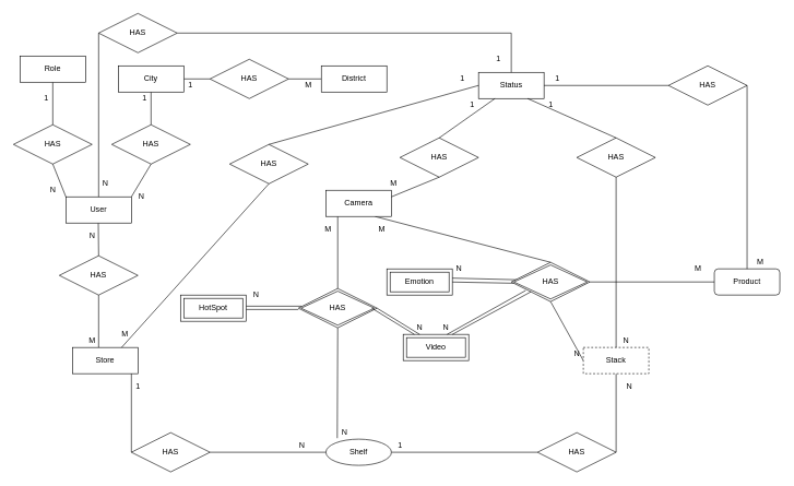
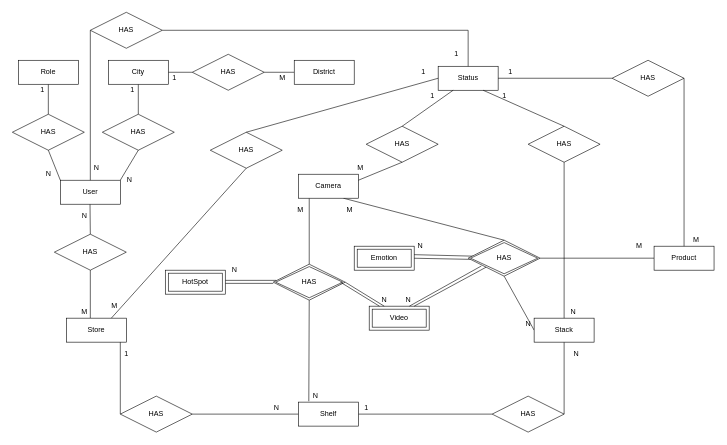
  <mxCell id="0" />
  <mxCell id="1" parent="0" />
  <mxCell id="2" value="HAS" style="shape=rhombus;perimeter=rhombusPerimeter;whiteSpace=wrap;html=1;align=center;" vertex="1" parent="1"><mxGeometry x="20" y="190" width="120" height="60" as="geometry" /></mxCell>
  <mxCell id="3" value="" style="endArrow=none;html=1;rounded=0;exitX=0;exitY=0;exitDx=0;exitDy=0;entryX=0.5;entryY=1;entryDx=0;entryDy=0;" edge="1" parent="1" source="26" target="2"><mxGeometry relative="1" as="geometry"><mxPoint x="91" y="280" as="sourcePoint" /><mxPoint x="241" y="260" as="targetPoint" /></mxGeometry></mxCell>
  <mxCell id="4" value="" style="endArrow=none;html=1;rounded=0;exitX=0.5;exitY=0;exitDx=0;exitDy=0;entryX=0.5;entryY=1;entryDx=0;entryDy=0;" edge="1" parent="1" source="2" target="29"><mxGeometry relative="1" as="geometry"><mxPoint x="91" y="160" as="sourcePoint" /><mxPoint x="70" y="140" as="targetPoint" /></mxGeometry></mxCell>
  <mxCell id="5" value="HAS" style="shape=rhombus;perimeter=rhombusPerimeter;whiteSpace=wrap;html=1;align=center;" vertex="1" parent="1"><mxGeometry x="320" y="90" width="120" height="60" as="geometry" /></mxCell>
  <mxCell id="6" value="" style="endArrow=none;html=1;rounded=0;exitX=1;exitY=0.5;exitDx=0;exitDy=0;entryX=0;entryY=0.5;entryDx=0;entryDy=0;" edge="1" parent="1" source="28" target="5"><mxGeometry relative="1" as="geometry"><mxPoint x="290" y="80" as="sourcePoint" /><mxPoint x="559.5" y="220" as="targetPoint" /></mxGeometry></mxCell>
  <mxCell id="7" value="" style="endArrow=none;html=1;rounded=0;entryX=1;entryY=0.5;entryDx=0;entryDy=0;exitX=0;exitY=0.5;exitDx=0;exitDy=0;" edge="1" parent="1" target="5"><mxGeometry relative="1" as="geometry"><mxPoint x="490" y="120" as="sourcePoint" /><mxPoint x="559.5" as="targetPoint" y="110" /></mxGeometry></mxCell>
  <mxCell id="8" value="HAS" style="shape=rhombus;perimeter=rhombusPerimeter;whiteSpace=wrap;html=1;align=center;" vertex="1" parent="1"><mxGeometry x="90" y="390" width="120" height="60" as="geometry" /></mxCell>
  <mxCell id="9" value="" style="endArrow=none;html=1;rounded=0;exitX=0.5;exitY=0;exitDx=0;exitDy=0;entryX=0.5;entryY=1;entryDx=0;entryDy=0;" edge="1" parent="1" target="8"><mxGeometry relative="1" as="geometry"><mxPoint x="150" y="530" as="sourcePoint" /><mxPoint x="300" y="490" as="targetPoint" /></mxGeometry></mxCell>
  <mxCell id="10" value="" style="endArrow=none;html=1;rounded=0;entryX=0.5;entryY=1;entryDx=0;entryDy=0;" edge="1" parent="1"><mxGeometry relative="1" as="geometry"><mxPoint x="150" y="390" as="sourcePoint" /><mxPoint x="149.5" y="340" as="targetPoint" /></mxGeometry></mxCell>
  <mxCell id="11" value="HAS" style="shape=rhombus;perimeter=rhombusPerimeter;whiteSpace=wrap;html=1;align=center;" vertex="1" parent="1"><mxGeometry x="200" y="660" width="120" height="60" as="geometry" /></mxCell>
  <mxCell id="12" value="" style="endArrow=none;html=1;rounded=0;exitX=0;exitY=0.5;exitDx=0;exitDy=0;" edge="1" parent="1" source="11"><mxGeometry relative="1" as="geometry"><mxPoint x="160" y="540" as="sourcePoint" /><mxPoint x="200" y="550" as="targetPoint" /></mxGeometry></mxCell>
  <mxCell id="13" value="" style="endArrow=none;html=1;rounded=0;exitX=0;exitY=0.5;exitDx=0;exitDy=0;entryX=1;entryY=0.5;entryDx=0;entryDy=0;" edge="1" parent="1" source="32" target="11"><mxGeometry relative="1" as="geometry"><mxPoint x="486" y="549.5" as="sourcePoint" /><mxPoint x="410" y="549.5" as="targetPoint" /></mxGeometry></mxCell>
  <mxCell id="14" value="HAS" style="shape=rhombus;perimeter=rhombusPerimeter;whiteSpace=wrap;html=1;align=center;" vertex="1" parent="1"><mxGeometry x="820" y="660" width="120" height="60" as="geometry" /></mxCell>
  <mxCell id="15" value="" style="endArrow=none;html=1;rounded=0;exitX=0;exitY=0.5;exitDx=0;exitDy=0;entryX=1;entryY=0.5;entryDx=0;entryDy=0;" edge="1" parent="1" source="14" target="32"><mxGeometry relative="1" as="geometry"><mxPoint x="556" y="540" as="sourcePoint" /><mxPoint x="610" y="550" as="targetPoint" /></mxGeometry></mxCell>
  <mxCell id="16" value="" style="endArrow=none;html=1;rounded=0;exitX=0.5;exitY=1;exitDx=0;exitDy=0;entryX=1;entryY=0.5;entryDx=0;entryDy=0;" edge="1" parent="1" source="33" target="14"><mxGeometry relative="1" as="geometry"><mxPoint x="882" y="549.5" as="sourcePoint" /><mxPoint x="806" y="549.5" as="targetPoint" /></mxGeometry></mxCell>
  <mxCell id="17" value="HAS" style="shape=rhombus;perimeter=rhombusPerimeter;whiteSpace=wrap;html=1;align=center;" vertex="1" parent="1"><mxGeometry x="170" y="190" width="120" height="60" as="geometry" /></mxCell>
  <mxCell id="18" value="" style="endArrow=none;html=1;rounded=0;exitX=1;exitY=0;exitDx=0;exitDy=0;entryX=0.5;entryY=1;entryDx=0;entryDy=0;" edge="1" parent="1" target="17" source="26"><mxGeometry relative="1" as="geometry"><mxPoint x="211" y="280" as="sourcePoint" /><mxPoint x="361" y="260" as="targetPoint" /></mxGeometry></mxCell>
  <mxCell id="19" value="" style="endArrow=none;html=1;rounded=0;exitX=0.5;exitY=0;exitDx=0;exitDy=0;entryX=0.5;entryY=1;entryDx=0;entryDy=0;" edge="1" parent="1" source="17" target="28"><mxGeometry relative="1" as="geometry"><mxPoint x="230" y="160" as="sourcePoint" /><mxPoint x="230" y="140" as="targetPoint" /></mxGeometry></mxCell>
  <mxCell id="20" value="" style="endArrow=none;html=1;rounded=0;exitX=0.173;exitY=-0.037;exitDx=0;exitDy=0;entryX=0.5;entryY=1;entryDx=0;entryDy=0;exitPerimeter=0;" edge="1" parent="1" source="32"><mxGeometry relative="1" as="geometry"><mxPoint x="547" y="510" as="sourcePoint" /><mxPoint x="515" y="500" as="targetPoint" /></mxGeometry></mxCell>
  <mxCell id="21" value="" style="endArrow=none;html=1;rounded=0;exitX=0.5;exitY=0;exitDx=0;exitDy=0;" edge="1" parent="1"><mxGeometry relative="1" as="geometry"><mxPoint x="515" y="440" as="sourcePoint" /><mxPoint x="515" y="330" as="targetPoint" /></mxGeometry></mxCell>
  <mxCell id="22" value="" style="endArrow=none;html=1;rounded=0;exitX=0;exitY=0.5;exitDx=0;exitDy=0;entryX=0.5;entryY=1;entryDx=0;entryDy=0;" edge="1" parent="1" source="33"><mxGeometry relative="1" as="geometry"><mxPoint x="940" y="520" as="sourcePoint" /><mxPoint x="840" y="460" as="targetPoint" /></mxGeometry></mxCell>
  <mxCell id="23" value="" style="endArrow=none;html=1;rounded=0;entryX=0.75;entryY=1;entryDx=0;entryDy=0;exitX=0.5;exitY=0;exitDx=0;exitDy=0;" edge="1" parent="1" target="31"><mxGeometry relative="1" as="geometry"><mxPoint x="840" y="400" as="sourcePoint" /><mxPoint x="607" y="310" as="targetPoint" /></mxGeometry></mxCell>
  <mxCell id="24" value="" style="endArrow=none;html=1;rounded=0;exitX=1;exitY=0.5;exitDx=0;exitDy=0;entryX=0;entryY=0.5;entryDx=0;entryDy=0;" edge="1" parent="1" target="34"><mxGeometry relative="1" as="geometry"><mxPoint x="900" y="430" as="sourcePoint" /><mxPoint x="1100" y="340" as="targetPoint" /></mxGeometry></mxCell>
  <mxCell id="25" value="Video" style="shape=ext;margin=3;double=1;whiteSpace=wrap;html=1;align=center;rounded=0;shadow=0;glass=0;sketch=0;gradientColor=none;" vertex="1" parent="1"><mxGeometry x="615" y="510" width="100" height="40" as="geometry" /></mxCell>
  <mxCell id="26" value="User" style="whiteSpace=wrap;html=1;align=center;rounded=0;shadow=0;glass=0;sketch=0;gradientColor=none;" vertex="1" parent="1"><mxGeometry x="100" y="300" width="100" height="40" as="geometry" /></mxCell>
  <mxCell id="27" value="Store" style="whiteSpace=wrap;html=1;align=center;rounded=0;shadow=0;glass=0;sketch=0;gradientColor=none;" vertex="1" parent="1"><mxGeometry x="110" y="530" width="100" height="40" as="geometry" /></mxCell>
  <mxCell id="28" value="City" style="whiteSpace=wrap;html=1;align=center;rounded=0;shadow=0;glass=0;sketch=0;gradientColor=none;" vertex="1" parent="1"><mxGeometry x="180" y="100" width="100" height="40" as="geometry" /></mxCell>
- <mxCell id="29" value="Role" style="whiteSpace=wrap;html=1;align=center;rounded=0;shadow=0;glass=0;sketch=0;gradientColor=none;" vertex="1" parent="1"><mxGeometry x="30" y="85" width="100" height="40" as="geometry" /></mxCell>
+ <mxCell id="29" value="Role" style="whiteSpace=wrap;html=1;align=center;rounded=0;shadow=0;glass=0;sketch=0;gradientColor=none;" vertex="1" parent="1"><mxGeometry x="30" y="100" width="100" height="40" as="geometry" /></mxCell>
  <mxCell id="30" value="District" style="whiteSpace=wrap;html=1;align=center;rounded=0;shadow=0;glass=0;sketch=0;gradientColor=none;" vertex="1" parent="1"><mxGeometry x="490" y="100" width="100" height="40" as="geometry" /></mxCell>
  <mxCell id="31" value="Camera" style="whiteSpace=wrap;html=1;align=center;rounded=0;shadow=0;glass=0;sketch=0;gradientColor=none;" vertex="1" parent="1"><mxGeometry x="497" y="290" width="100" height="40" as="geometry" /></mxCell>
- <mxCell id="32" value="Shelf" style="ellipse;whiteSpace=wrap;html=1;align=center;shadow=0;glass=0;sketch=0;gradientColor=none;" vertex="1" parent="1"><mxGeometry x="497" y="670" width="100" height="40" as="geometry" /></mxCell>
- <mxCell id="33" value="Stack" style="whiteSpace=wrap;html=1;align=center;rounded=0;shadow=0;glass=0;sketch=0;gradientColor=none;dashed=1;" vertex="1" parent="1"><mxGeometry x="890" y="530" width="100" height="40" as="geometry" /></mxCell>
- <mxCell id="34" value="Product" style="whiteSpace=wrap;html=1;align=center;shadow=0;glass=0;sketch=0;gradientColor=none;rounded=1;" vertex="1" parent="1"><mxGeometry x="1090" y="410" width="100" height="40" as="geometry" /></mxCell>
+ <mxCell id="32" value="Shelf" style="whiteSpace=wrap;html=1;align=center;rounded=0;shadow=0;glass=0;sketch=0;gradientColor=none;" vertex="1" parent="1"><mxGeometry x="497" y="670" width="100" height="40" as="geometry" /></mxCell>
+ <mxCell id="33" value="Stack" style="whiteSpace=wrap;html=1;align=center;rounded=0;shadow=0;glass=0;sketch=0;gradientColor=none;" vertex="1" parent="1"><mxGeometry x="890" y="530" width="100" height="40" as="geometry" /></mxCell>
+ <mxCell id="34" value="Product" style="whiteSpace=wrap;html=1;align=center;rounded=0;shadow=0;glass=0;sketch=0;gradientColor=none;" vertex="1" parent="1"><mxGeometry x="1090" y="410" width="100" height="40" as="geometry" /></mxCell>
  <mxCell id="35" value="" style="endArrow=none;html=1;rounded=0;" edge="1" parent="1"><mxGeometry relative="1" as="geometry"><mxPoint x="375" y="467" as="sourcePoint" /><mxPoint x="460" y="467" as="targetPoint" /></mxGeometry></mxCell>
  <mxCell id="36" value="" style="endArrow=none;html=1;rounded=0;entryX=1;entryY=0.5;entryDx=0;entryDy=0;" edge="1" parent="1"><mxGeometry relative="1" as="geometry"><mxPoint x="455" y="472" as="sourcePoint" /><mxPoint x="375" y="472" as="targetPoint" /></mxGeometry></mxCell>
  <mxCell id="37" value="Status" style="whiteSpace=wrap;html=1;align=center;rounded=0;shadow=0;glass=0;sketch=0;gradientColor=none;" vertex="1" parent="1"><mxGeometry x="730" width="100" height="40" as="geometry" y="110" /></mxCell>
  <mxCell id="38" value="" style="endArrow=none;html=1;rounded=0;entryX=1;entryY=0.5;entryDx=0;entryDy=0;exitX=0.5;exitY=0;exitDx=0;exitDy=0;" edge="1" parent="1" source="37" target="39"><mxGeometry relative="1" as="geometry"><mxPoint x="660" y="220" as="sourcePoint" /><mxPoint x="558.56" y="183.12" as="targetPoint" /><Array as="points"><mxPoint x="780" y="50" /></Array></mxGeometry></mxCell>
  <mxCell id="39" value="HAS" style="shape=rhombus;perimeter=rhombusPerimeter;whiteSpace=wrap;html=1;align=center;" vertex="1" parent="1"><mxGeometry x="150" y="20" width="120" height="60" as="geometry" /></mxCell>
  <mxCell id="40" value="" style="endArrow=none;html=1;rounded=0;entryX=0.5;entryY=0;entryDx=0;entryDy=0;exitX=0;exitY=0.5;exitDx=0;exitDy=0;" edge="1" parent="1" source="39" target="26"><mxGeometry relative="1" as="geometry"><mxPoint x="487" y="280" as="sourcePoint" /><mxPoint x="247" y="280" as="targetPoint" /></mxGeometry></mxCell>
  <mxCell id="41" value="HAS" style="shape=rhombus;perimeter=rhombusPerimeter;whiteSpace=wrap;html=1;align=center;" vertex="1" parent="1"><mxGeometry x="610" y="210" width="120" height="60" as="geometry" /></mxCell>
  <mxCell id="42" value="HAS" style="shape=rhombus;perimeter=rhombusPerimeter;whiteSpace=wrap;html=1;align=center;" vertex="1" parent="1"><mxGeometry x="350" y="220" width="120" height="60" as="geometry" /></mxCell>
  <mxCell id="43" value="" style="endArrow=none;html=1;rounded=0;entryX=0.5;entryY=0;entryDx=0;entryDy=0;exitX=0;exitY=0.5;exitDx=0;exitDy=0;" edge="1" parent="1" source="37" target="42"><mxGeometry relative="1" as="geometry"><mxPoint x="470" y="320" as="sourcePoint" /><mxPoint x="280" y="430" as="targetPoint" /></mxGeometry></mxCell>
  <mxCell id="44" value="" style="endArrow=none;html=1;rounded=0;entryX=0.5;entryY=1;entryDx=0;entryDy=0;exitX=0.75;exitY=0;exitDx=0;exitDy=0;" edge="1" parent="1" source="27" target="42"><mxGeometry relative="1" as="geometry"><mxPoint x="160" y="790" as="sourcePoint" /><mxPoint x="790" y="740" as="targetPoint" /></mxGeometry></mxCell>
  <mxCell id="45" value="" style="endArrow=none;html=1;rounded=0;entryX=0.5;entryY=0;entryDx=0;entryDy=0;exitX=0.25;exitY=1;exitDx=0;exitDy=0;" edge="1" parent="1" source="37" target="41"><mxGeometry relative="1" as="geometry"><mxPoint x="740" y="140" as="sourcePoint" /><mxPoint x="520" y="220" as="targetPoint" /></mxGeometry></mxCell>
  <mxCell id="46" value="" style="endArrow=none;html=1;rounded=0;entryX=1;entryY=0.25;entryDx=0;entryDy=0;" edge="1" parent="1" target="31"><mxGeometry relative="1" as="geometry"><mxPoint x="670" y="270" as="sourcePoint" /><mxPoint x="597" y="310" as="targetPoint" /></mxGeometry></mxCell>
  <mxCell id="47" value="HAS" style="shape=rhombus;perimeter=rhombusPerimeter;whiteSpace=wrap;html=1;align=center;" vertex="1" parent="1"><mxGeometry x="880" y="210" width="120" height="60" as="geometry" /></mxCell>
  <mxCell id="48" value="" style="endArrow=none;html=1;rounded=0;entryX=0.75;entryY=1;entryDx=0;entryDy=0;exitX=0.5;exitY=0;exitDx=0;exitDy=0;" edge="1" parent="1" source="47" target="37"><mxGeometry relative="1" as="geometry"><mxPoint x="940" as="sourcePoint" y="110" /><mxPoint x="830" y="170" as="targetPoint" /></mxGeometry></mxCell>
  <mxCell id="49" value="" style="endArrow=none;html=1;rounded=0;entryX=0.5;entryY=1;entryDx=0;entryDy=0;" edge="1" parent="1" source="33" target="47"><mxGeometry relative="1" as="geometry"><mxPoint x="960" y="430" as="sourcePoint" /><mxPoint x="865" y="330" as="targetPoint" /></mxGeometry></mxCell>
  <mxCell id="50" value="" style="endArrow=none;html=1;rounded=0;exitX=1;exitY=0.25;exitDx=0;exitDy=0;entryX=0.07;entryY=0.377;entryDx=0;entryDy=0;entryPerimeter=0;" edge="1" parent="1"><mxGeometry relative="1" as="geometry"><mxPoint x="685" y="424" as="sourcePoint" /><mxPoint x="788.4" y="426.62" as="targetPoint" /></mxGeometry></mxCell>
  <mxCell id="51" value="HAS" style="shape=rhombus;perimeter=rhombusPerimeter;whiteSpace=wrap;html=1;align=center;" vertex="1" parent="1"><mxGeometry x="1020" y="100" width="120" height="60" as="geometry" /></mxCell>
  <mxCell id="52" value="" style="endArrow=none;html=1;rounded=0;exitX=0;exitY=0.5;exitDx=0;exitDy=0;" edge="1" parent="1" source="51"><mxGeometry relative="1" as="geometry"><mxPoint x="965" y="190" as="sourcePoint" /><mxPoint x="830" y="130" as="targetPoint" /></mxGeometry></mxCell>
  <mxCell id="53" value="" style="endArrow=none;html=1;rounded=0;exitX=0.5;exitY=0;exitDx=0;exitDy=0;entryX=1;entryY=0.5;entryDx=0;entryDy=0;" edge="1" parent="1" source="34" target="51"><mxGeometry relative="1" as="geometry"><mxPoint x="1270" y="260" as="sourcePoint" /><mxPoint x="1120" y="200" as="targetPoint" /></mxGeometry></mxCell>
  <mxCell id="54" value="1" style="text;html=1;align=center;verticalAlign=middle;resizable=0;points=[];autosize=1;" vertex="1" parent="1"><mxGeometry x="200" y="580" width="20" height="20" as="geometry" /></mxCell>
  <mxCell id="55" value="N" style="text;html=1;align=center;verticalAlign=middle;resizable=0;points=[];autosize=1;" vertex="1" parent="1"><mxGeometry x="450" y="670" width="20" height="20" as="geometry" /></mxCell>
  <mxCell id="56" value="N" style="text;html=1;align=center;verticalAlign=middle;resizable=0;points=[];autosize=1;" vertex="1" parent="1"><mxGeometry x="130" y="350" width="20" height="20" as="geometry" /></mxCell>
  <mxCell id="57" value="M" style="text;html=1;align=center;verticalAlign=middle;resizable=0;points=[];autosize=1;" vertex="1" parent="1"><mxGeometry x="125" y="510" width="30" height="20" as="geometry" /></mxCell>
  <mxCell id="58" value="N" style="text;html=1;align=center;verticalAlign=middle;resizable=0;points=[];autosize=1;" vertex="1" parent="1"><mxGeometry x="70" y="280" width="20" height="20" as="geometry" /></mxCell>
  <mxCell id="59" value="1" style="text;html=1;align=center;verticalAlign=middle;resizable=0;points=[];autosize=1;" vertex="1" parent="1"><mxGeometry x="60" y="140" width="20" height="20" as="geometry" /></mxCell>
  <mxCell id="60" value="N" style="text;html=1;align=center;verticalAlign=middle;resizable=0;points=[];autosize=1;" vertex="1" parent="1"><mxGeometry x="150" y="270" width="20" height="20" as="geometry" /></mxCell>
  <mxCell id="61" value="1" style="text;html=1;align=center;verticalAlign=middle;resizable=0;points=[];autosize=1;" vertex="1" parent="1"><mxGeometry x="210" y="140" width="20" height="20" as="geometry" /></mxCell>
  <mxCell id="62" value="1" style="text;html=1;align=center;verticalAlign=middle;resizable=0;points=[];autosize=1;" vertex="1" parent="1"><mxGeometry x="280" y="120" width="20" height="20" as="geometry" /></mxCell>
  <mxCell id="63" value="M" style="text;html=1;align=center;verticalAlign=middle;resizable=0;points=[];autosize=1;" vertex="1" parent="1"><mxGeometry x="455" y="120" width="30" height="20" as="geometry" /></mxCell>
  <mxCell id="64" value="N" style="text;html=1;align=center;verticalAlign=middle;resizable=0;points=[];autosize=1;" vertex="1" parent="1"><mxGeometry x="205" y="290" width="20" height="20" as="geometry" /></mxCell>
  <mxCell id="65" value="1" style="text;html=1;align=center;verticalAlign=middle;resizable=0;points=[];autosize=1;" vertex="1" parent="1"><mxGeometry x="750" y="80" width="20" height="20" as="geometry" /></mxCell>
  <mxCell id="66" value="1" style="text;html=1;align=center;verticalAlign=middle;resizable=0;points=[];autosize=1;" vertex="1" parent="1"><mxGeometry x="710" y="150" width="20" height="20" as="geometry" /></mxCell>
  <mxCell id="67" value="1" style="text;html=1;align=center;verticalAlign=middle;resizable=0;points=[];autosize=1;" vertex="1" parent="1"><mxGeometry x="830" y="150" width="20" height="20" as="geometry" /></mxCell>
  <mxCell id="68" value="1" style="text;html=1;align=center;verticalAlign=middle;resizable=0;points=[];autosize=1;" vertex="1" parent="1"><mxGeometry x="840" width="20" height="20" as="geometry" y="110" /></mxCell>
  <mxCell id="69" value="M" style="text;html=1;align=center;verticalAlign=middle;resizable=0;points=[];autosize=1;" vertex="1" parent="1"><mxGeometry x="1050" y="400" width="30" height="20" as="geometry" /></mxCell>
  <mxCell id="70" value="M" style="text;html=1;align=center;verticalAlign=middle;resizable=0;points=[];autosize=1;" vertex="1" parent="1"><mxGeometry x="1145" y="390" width="30" height="20" as="geometry" /></mxCell>
  <mxCell id="71" value="M" style="text;html=1;align=center;verticalAlign=middle;resizable=0;points=[];autosize=1;" vertex="1" parent="1"><mxGeometry x="585" y="270" width="30" height="20" as="geometry" /></mxCell>
  <mxCell id="72" value="N" style="text;html=1;align=center;verticalAlign=middle;resizable=0;points=[];autosize=1;" vertex="1" parent="1"><mxGeometry x="870" y="530" width="20" height="20" as="geometry" /></mxCell>
  <mxCell id="73" value="N" style="text;html=1;align=center;verticalAlign=middle;resizable=0;points=[];autosize=1;" vertex="1" parent="1"><mxGeometry x="515" y="650" width="20" height="20" as="geometry" /></mxCell>
  <mxCell id="74" value="M" style="text;html=1;align=center;verticalAlign=middle;resizable=0;points=[];autosize=1;" vertex="1" parent="1"><mxGeometry x="567" y="340" width="30" height="20" as="geometry" /></mxCell>
  <mxCell id="75" value="" style="endArrow=none;html=1;rounded=0;exitX=0.07;exitY=0.534;exitDx=0;exitDy=0;entryX=1;entryY=0.5;entryDx=0;entryDy=0;exitPerimeter=0;" edge="1" parent="1" source="80"><mxGeometry relative="1" as="geometry"><mxPoint x="978" y="313" as="sourcePoint" /><mxPoint x="685" y="430" as="targetPoint" /></mxGeometry></mxCell>
  <mxCell id="76" value="N" style="text;html=1;align=center;verticalAlign=middle;resizable=0;points=[];autosize=1;" vertex="1" parent="1"><mxGeometry x="945" y="510" width="20" height="20" as="geometry" /></mxCell>
  <mxCell id="77" value="1" style="text;html=1;align=center;verticalAlign=middle;resizable=0;points=[];autosize=1;" vertex="1" parent="1"><mxGeometry x="695" width="20" height="20" as="geometry" y="110" /></mxCell>
  <mxCell id="78" value="M" style="text;html=1;align=center;verticalAlign=middle;resizable=0;points=[];autosize=1;" vertex="1" parent="1"><mxGeometry x="175" y="500" width="30" height="20" as="geometry" /></mxCell>
  <mxCell id="79" value="M" style="text;html=1;align=center;verticalAlign=middle;resizable=0;points=[];autosize=1;" vertex="1" parent="1"><mxGeometry x="485" y="340" width="30" height="20" as="geometry" /></mxCell>
  <mxCell id="80" value="HAS" style="shape=rhombus;double=1;perimeter=rhombusPerimeter;whiteSpace=wrap;html=1;align=center;rounded=0;shadow=0;glass=0;sketch=0;gradientColor=none;" vertex="1" parent="1"><mxGeometry x="780" y="400" width="120" height="60" as="geometry" /></mxCell>
  <mxCell id="81" value="N" style="text;html=1;align=center;verticalAlign=middle;resizable=0;points=[];autosize=1;" vertex="1" parent="1"><mxGeometry x="380" y="440" width="20" height="20" as="geometry" /></mxCell>
  <mxCell id="82" value="" style="endArrow=none;html=1;rounded=0;entryX=0.75;entryY=0;entryDx=0;entryDy=0;exitX=0;exitY=1;exitDx=0;exitDy=0;" edge="1" parent="1" source="80" target="25"><mxGeometry relative="1" as="geometry"><mxPoint x="750" y="442" as="sourcePoint" /><mxPoint x="695" y="440" as="targetPoint" /></mxGeometry></mxCell>
  <mxCell id="83" value="" style="endArrow=none;html=1;rounded=0;" edge="1" parent="1"><mxGeometry relative="1" as="geometry"><mxPoint x="802" y="443" as="sourcePoint" /><mxPoint x="682" y="510" as="targetPoint" /></mxGeometry></mxCell>
  <mxCell id="84" value="N" style="text;html=1;align=center;verticalAlign=middle;resizable=0;points=[];autosize=1;" vertex="1" parent="1"><mxGeometry x="690" y="400" width="20" height="20" as="geometry" /></mxCell>
  <mxCell id="85" value="N" style="text;html=1;align=center;verticalAlign=middle;resizable=0;points=[];autosize=1;" vertex="1" parent="1"><mxGeometry x="670" y="490" width="20" height="20" as="geometry" /></mxCell>
  <mxCell id="86" value="HotSpot" style="shape=ext;margin=3;double=1;whiteSpace=wrap;html=1;align=center;rounded=0;shadow=0;glass=0;sketch=0;gradientColor=none;" vertex="1" parent="1"><mxGeometry x="275" y="450" width="100" height="40" as="geometry" /></mxCell>
  <mxCell id="87" value="Emotion" style="shape=ext;margin=3;double=1;whiteSpace=wrap;html=1;align=center;rounded=0;shadow=0;glass=0;sketch=0;gradientColor=none;" vertex="1" parent="1"><mxGeometry x="590" y="410" width="100" height="40" as="geometry" /></mxCell>
  <mxCell id="88" value="HAS" style="shape=rhombus;double=1;perimeter=rhombusPerimeter;whiteSpace=wrap;html=1;align=center;rounded=0;shadow=0;glass=0;sketch=0;gradientColor=none;" vertex="1" parent="1"><mxGeometry x="455" y="440" width="120" height="60" as="geometry" /></mxCell>
  <mxCell id="89" value="" style="endArrow=none;html=1;rounded=0;entryX=1;entryY=0.5;entryDx=0;entryDy=0;exitX=0.25;exitY=0;exitDx=0;exitDy=0;" edge="1" parent="1" source="25" target="88"><mxGeometry relative="1" as="geometry"><mxPoint x="465" y="482" as="sourcePoint" /><mxPoint x="385" y="482" as="targetPoint" /></mxGeometry></mxCell>
  <mxCell id="90" value="" style="endArrow=none;html=1;rounded=0;entryX=1;entryY=0.5;entryDx=0;entryDy=0;exitX=0.25;exitY=0;exitDx=0;exitDy=0;" edge="1" parent="1"><mxGeometry relative="1" as="geometry"><mxPoint x="632" y="510" as="sourcePoint" /><mxPoint x="567" y="470" as="targetPoint" /></mxGeometry></mxCell>
  <mxCell id="91" value="N" style="text;html=1;align=center;verticalAlign=middle;resizable=0;points=[];autosize=1;" vertex="1" parent="1"><mxGeometry x="630" y="490" width="20" height="20" as="geometry" /></mxCell>
  <mxCell id="92" value="1" style="text;html=1;align=center;verticalAlign=middle;resizable=0;points=[];autosize=1;" vertex="1" parent="1"><mxGeometry x="600" y="670" width="20" height="20" as="geometry" /></mxCell>
  <mxCell id="93" value="N" style="text;html=1;align=center;verticalAlign=middle;resizable=0;points=[];autosize=1;" vertex="1" parent="1"><mxGeometry x="950" y="580" width="20" height="20" as="geometry" /></mxCell>
